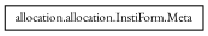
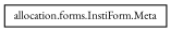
  digraph {
    rankdir=LR
    fontname="EB Garamond"
-   n1 [color=black fillcolor=white fontname="EB Garamond" fontsize=10 height=0.2 label="allocation.allocation.InstiForm.Meta" shape=record style=filled width=0.4]
+   n1 [color=black fillcolor=white fontname="EB Garamond" fontsize=10 height=0.2 label="allocation.forms.InstiForm.Meta" shape=record style=filled width=0.4]
  }
